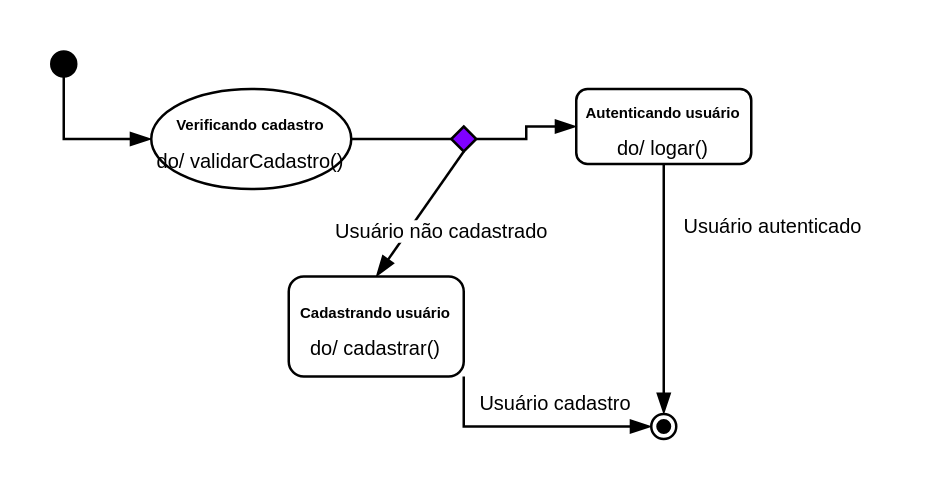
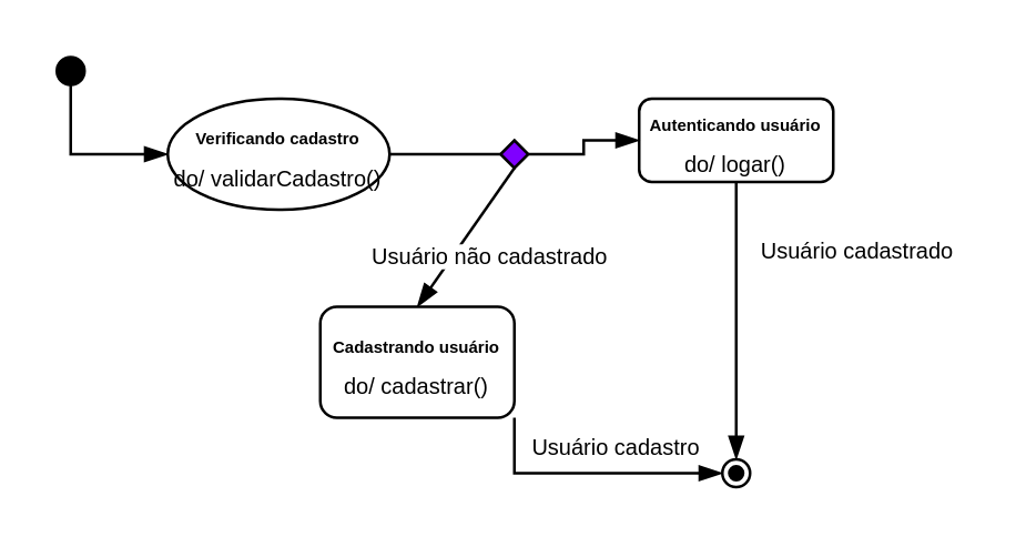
  <mxCell id="0" />
  <mxCell id="1" parent="0" />
  <mxCell id="2" value="" style="ellipse;whiteSpace=wrap;html=1;aspect=fixed;fillColor=#000000;" parent="1" vertex="1"><mxGeometry x="20" y="20" width="10" height="10" as="geometry" /></mxCell>
  <mxCell id="3" value="" style="endArrow=blockThin;html=1;rounded=0;exitX=0.5;exitY=1;exitDx=0;exitDy=0;endFill=1;strokeWidth=1;entryX=0;entryY=0.5;entryDx=0;entryDy=0;" parent="1" source="2" target="5" edge="1"><mxGeometry width="50" height="50" relative="1" as="geometry"><mxPoint x="20" y="100" as="sourcePoint" /><mxPoint x="38" y="49.32" as="targetPoint" /><Array as="points"><mxPoint x="25" y="55" /></Array></mxGeometry></mxCell>
  <mxCell id="4" style="edgeStyle=orthogonalEdgeStyle;rounded=0;orthogonalLoop=1;jettySize=auto;html=1;strokeWidth=1;fontSize=8;endArrow=none;endFill=0;entryX=0;entryY=0.5;entryDx=0;entryDy=0;" parent="1" source="5" target="9" edge="1"><mxGeometry relative="1" as="geometry"><mxPoint x="170" y="55" as="targetPoint" /></mxGeometry></mxCell>
  <mxCell id="5" value="&lt;font style=&quot;&quot;&gt;&lt;b style=&quot;font-size: 6px;&quot;&gt;Verificando cadastro&lt;/b&gt;&lt;br&gt;&lt;font style=&quot;font-size: 8px;&quot;&gt;do/ validarCadastro()&lt;/font&gt;&lt;br&gt;&lt;/font&gt;" style="ellipse;whiteSpace=wrap;html=1;fillColor=#FFFFFF;" parent="1" vertex="1"><mxGeometry x="60" y="35" width="80" height="40" as="geometry" /></mxCell>
  <mxCell id="6" style="edgeStyle=orthogonalEdgeStyle;rounded=0;orthogonalLoop=1;jettySize=auto;html=1;entryX=0.5;entryY=0;entryDx=0;entryDy=0;strokeWidth=1;fontSize=8;fontColor=default;endArrow=blockThin;endFill=1;" parent="1" source="7" target="15" edge="1"><mxGeometry relative="1" as="geometry" /></mxCell>
  <mxCell id="7" value="&lt;font style=&quot;&quot;&gt;&lt;b style=&quot;font-size: 6px;&quot;&gt;Autenticando usuário&lt;/b&gt;&lt;br&gt;&lt;font style=&quot;font-size: 8px;&quot;&gt;do/ logar()&lt;/font&gt;&lt;br&gt;&lt;/font&gt;" style="rounded=1;whiteSpace=wrap;html=1;fillColor=#FFFFFF;" parent="1" vertex="1"><mxGeometry x="230" y="35" width="70" height="30" as="geometry" /></mxCell>
  <mxCell id="8" style="edgeStyle=orthogonalEdgeStyle;rounded=0;orthogonalLoop=1;jettySize=auto;html=1;entryX=0;entryY=0.5;entryDx=0;entryDy=0;strokeWidth=1;fontSize=8;fontColor=default;endArrow=blockThin;endFill=1;" parent="1" source="9" target="7" edge="1"><mxGeometry relative="1" as="geometry" /></mxCell>
  <mxCell id="9" value="" style="rhombus;whiteSpace=wrap;html=1;shadow=0;labelBackgroundColor=none;labelBorderColor=none;fontSize=8;fontColor=default;fillColor=#7F00FF;sketch=0;" parent="1" vertex="1"><mxGeometry x="180" y="50" width="10" height="10" as="geometry" /></mxCell>
  <mxCell id="10" value="" style="endArrow=blockThin;html=1;rounded=0;strokeWidth=1;fontSize=8;fontColor=default;exitX=0.5;exitY=1;exitDx=0;exitDy=0;entryX=0.5;entryY=0;entryDx=0;entryDy=0;endFill=1;" parent="1" source="9" target="13" edge="1"><mxGeometry width="50" height="50" relative="1" as="geometry"><mxPoint x="160" y="90" as="sourcePoint" /><mxPoint x="185" y="105" as="targetPoint" /></mxGeometry></mxCell>
  <mxCell id="11" value="Usuário não cadastrado" style="edgeLabel;html=1;align=center;verticalAlign=middle;resizable=0;points=[];fontSize=8;fontColor=default;" parent="10" vertex="1" connectable="0"><mxGeometry x="-0.453" y="1" relative="1" as="geometry"><mxPoint x="-1" y="17" as="offset" /></mxGeometry></mxCell>
  <mxCell id="12" style="edgeStyle=orthogonalEdgeStyle;rounded=0;orthogonalLoop=1;jettySize=auto;html=1;entryX=0;entryY=0.5;entryDx=0;entryDy=0;strokeWidth=1;fontSize=8;fontColor=default;endArrow=blockThin;endFill=1;" parent="1" source="13" target="15" edge="1"><mxGeometry relative="1" as="geometry"><Array as="points"><mxPoint x="185" y="170" /></Array></mxGeometry></mxCell>
  <mxCell id="13" value="&lt;b style=&quot;&quot;&gt;&lt;font style=&quot;font-size: 6px;&quot;&gt;Cadastrando usuário&lt;/font&gt;&lt;/b&gt;&lt;br&gt;&lt;font style=&quot;font-size: 8px;&quot;&gt;do/ cadastrar()&lt;/font&gt;" style="rounded=1;whiteSpace=wrap;html=1;fillColor=#FFFFFF;" parent="1" vertex="1"><mxGeometry x="115" y="110" width="70" height="40" as="geometry" /></mxCell>
  <mxCell id="14" value="" style="group" parent="1" vertex="1" connectable="0"><mxGeometry x="260" y="165" width="10" height="10" as="geometry" /></mxCell>
  <mxCell id="15" value="" style="ellipse;whiteSpace=wrap;html=1;aspect=fixed;shadow=0;labelBorderColor=none;labelBackgroundColor=none;" parent="14" vertex="1"><mxGeometry width="10" height="10" as="geometry" /></mxCell>
  <mxCell id="16" value="" style="ellipse;whiteSpace=wrap;html=1;aspect=fixed;fillColor=#000000;" parent="14" vertex="1"><mxGeometry x="2.5" y="2.5" width="5" height="5" as="geometry" /></mxCell>
  <mxCell id="17" value="Usuário cadastro" style="text;html=1;strokeColor=none;fillColor=none;align=center;verticalAlign=middle;whiteSpace=wrap;rounded=0;shadow=0;labelBackgroundColor=none;labelBorderColor=none;sketch=0;fontSize=8;fontColor=default;" parent="1" vertex="1"><mxGeometry x="183" y="156" width="78" height="10" as="geometry" /></mxCell>
- <mxCell id="18" value="Usuário autenticado" style="text;html=1;strokeColor=none;fillColor=none;align=center;verticalAlign=middle;whiteSpace=wrap;rounded=0;shadow=0;labelBackgroundColor=none;labelBorderColor=none;sketch=0;fontSize=8;fontColor=default;" parent="1" vertex="1"><mxGeometry x="270" y="85" width="78" height="10" as="geometry" /></mxCell>
+ <mxCell id="18" value="Usuário cadastrado" style="text;html=1;strokeColor=none;fillColor=none;align=center;verticalAlign=middle;whiteSpace=wrap;rounded=0;shadow=0;labelBackgroundColor=none;labelBorderColor=none;sketch=0;fontSize=8;fontColor=default;" parent="1" vertex="1"><mxGeometry x="270" y="85" width="78" height="10" as="geometry" /></mxCell>
